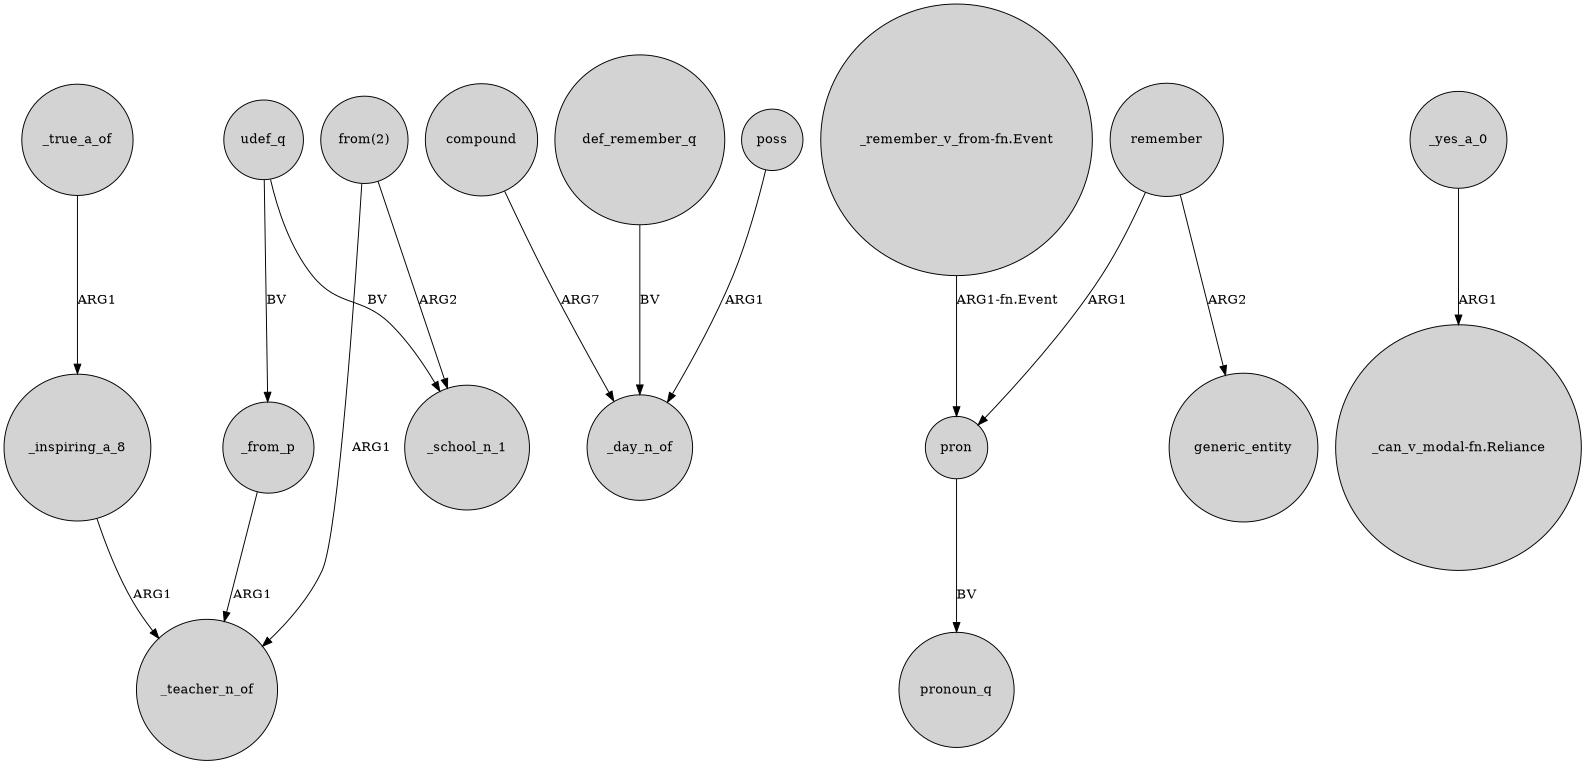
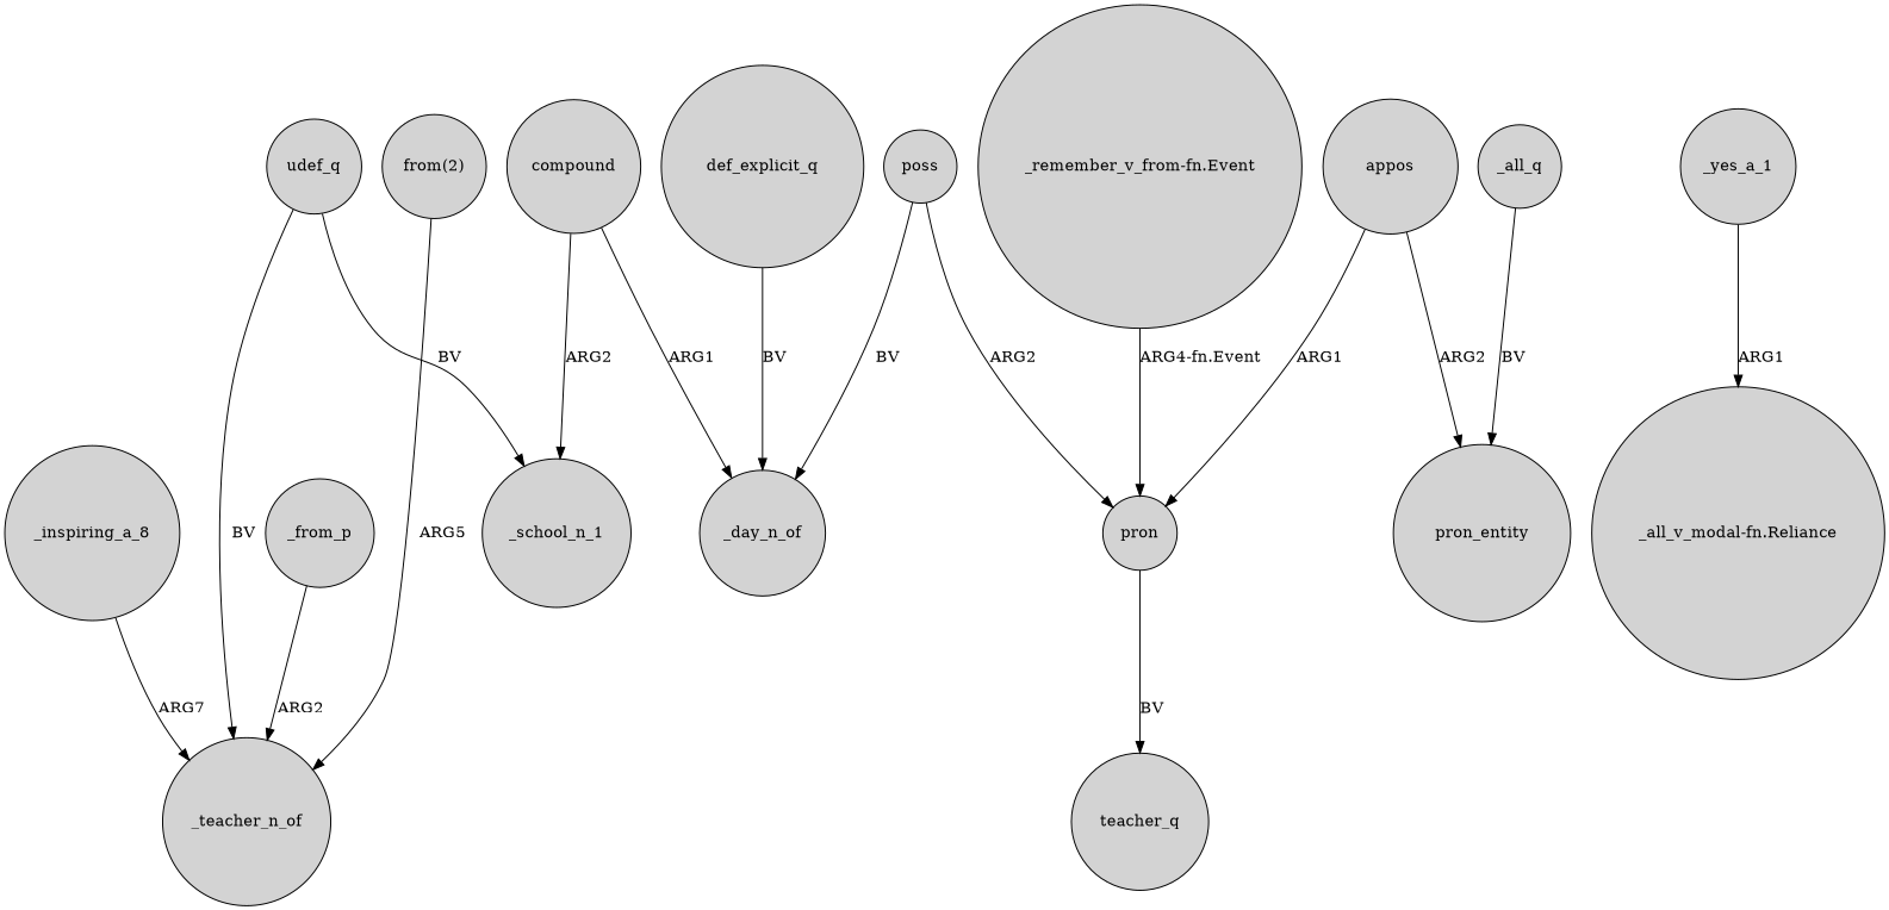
  digraph {
    node [shape=circle style=filled]
    _from_p
    _teacher_n_of
-   def_explicit_q [label=def_remember_q]
+   def_explicit_q
    _day_n_of
    n5 [label=_inspiring_a_8]
-   _true_a_of
    udef_q
    _school_n_1
    compound
    n10 [label="from(2)"]
-   generic_entity
+   _all_q
+   generic_entity [label=pron_entity]
    "_remember_v_from-fn.Event"
    pron
-   pronoun_q
+   pronoun_q [label=teacher_q]
    poss
-   appos [label=remember]
-   _yes_a_1 [label=_yes_a_0]
-   "_can_v_modal-fn.Reliance"
-   _from_p -> _teacher_n_of [label=ARG1]
+   appos
+   _yes_a_1
+   "_can_v_modal-fn.Reliance" [label="_all_v_modal-fn.Reliance"]
+   _from_p -> _teacher_n_of [label=ARG2]
    def_explicit_q -> _day_n_of [label=BV]
-   n5 -> _teacher_n_of [label=ARG1]
-   _true_a_of -> n5 [label=ARG1]
-   udef_q -> _from_p [label=BV]
+   n5 -> _teacher_n_of [label=ARG7]
+   udef_q -> _teacher_n_of [label=BV]
    udef_q -> _school_n_1 [label=BV]
-   compound -> _day_n_of [label=ARG7]
-   n10 -> _school_n_1 [label=ARG2]
-   n10 -> _teacher_n_of [label=ARG1]
-   "_remember_v_from-fn.Event" -> pron [label="ARG1-fn.Event"]
+   compound -> _day_n_of [label=ARG1]
+   compound -> _school_n_1 [label=ARG2]
+   n10 -> _teacher_n_of [label=ARG5]
+   _all_q -> generic_entity [label=BV]
+   "_remember_v_from-fn.Event" -> pron [label="ARG4-fn.Event"]
    pron -> pronoun_q [label=BV]
-   poss -> _day_n_of [label=ARG1]
+   poss -> _day_n_of [label=BV]
+   poss -> pron [label=ARG2]
    appos -> generic_entity [label=ARG2]
    appos -> pron [label=ARG1]
    _yes_a_1 -> "_can_v_modal-fn.Reliance" [label=ARG1]
  }
